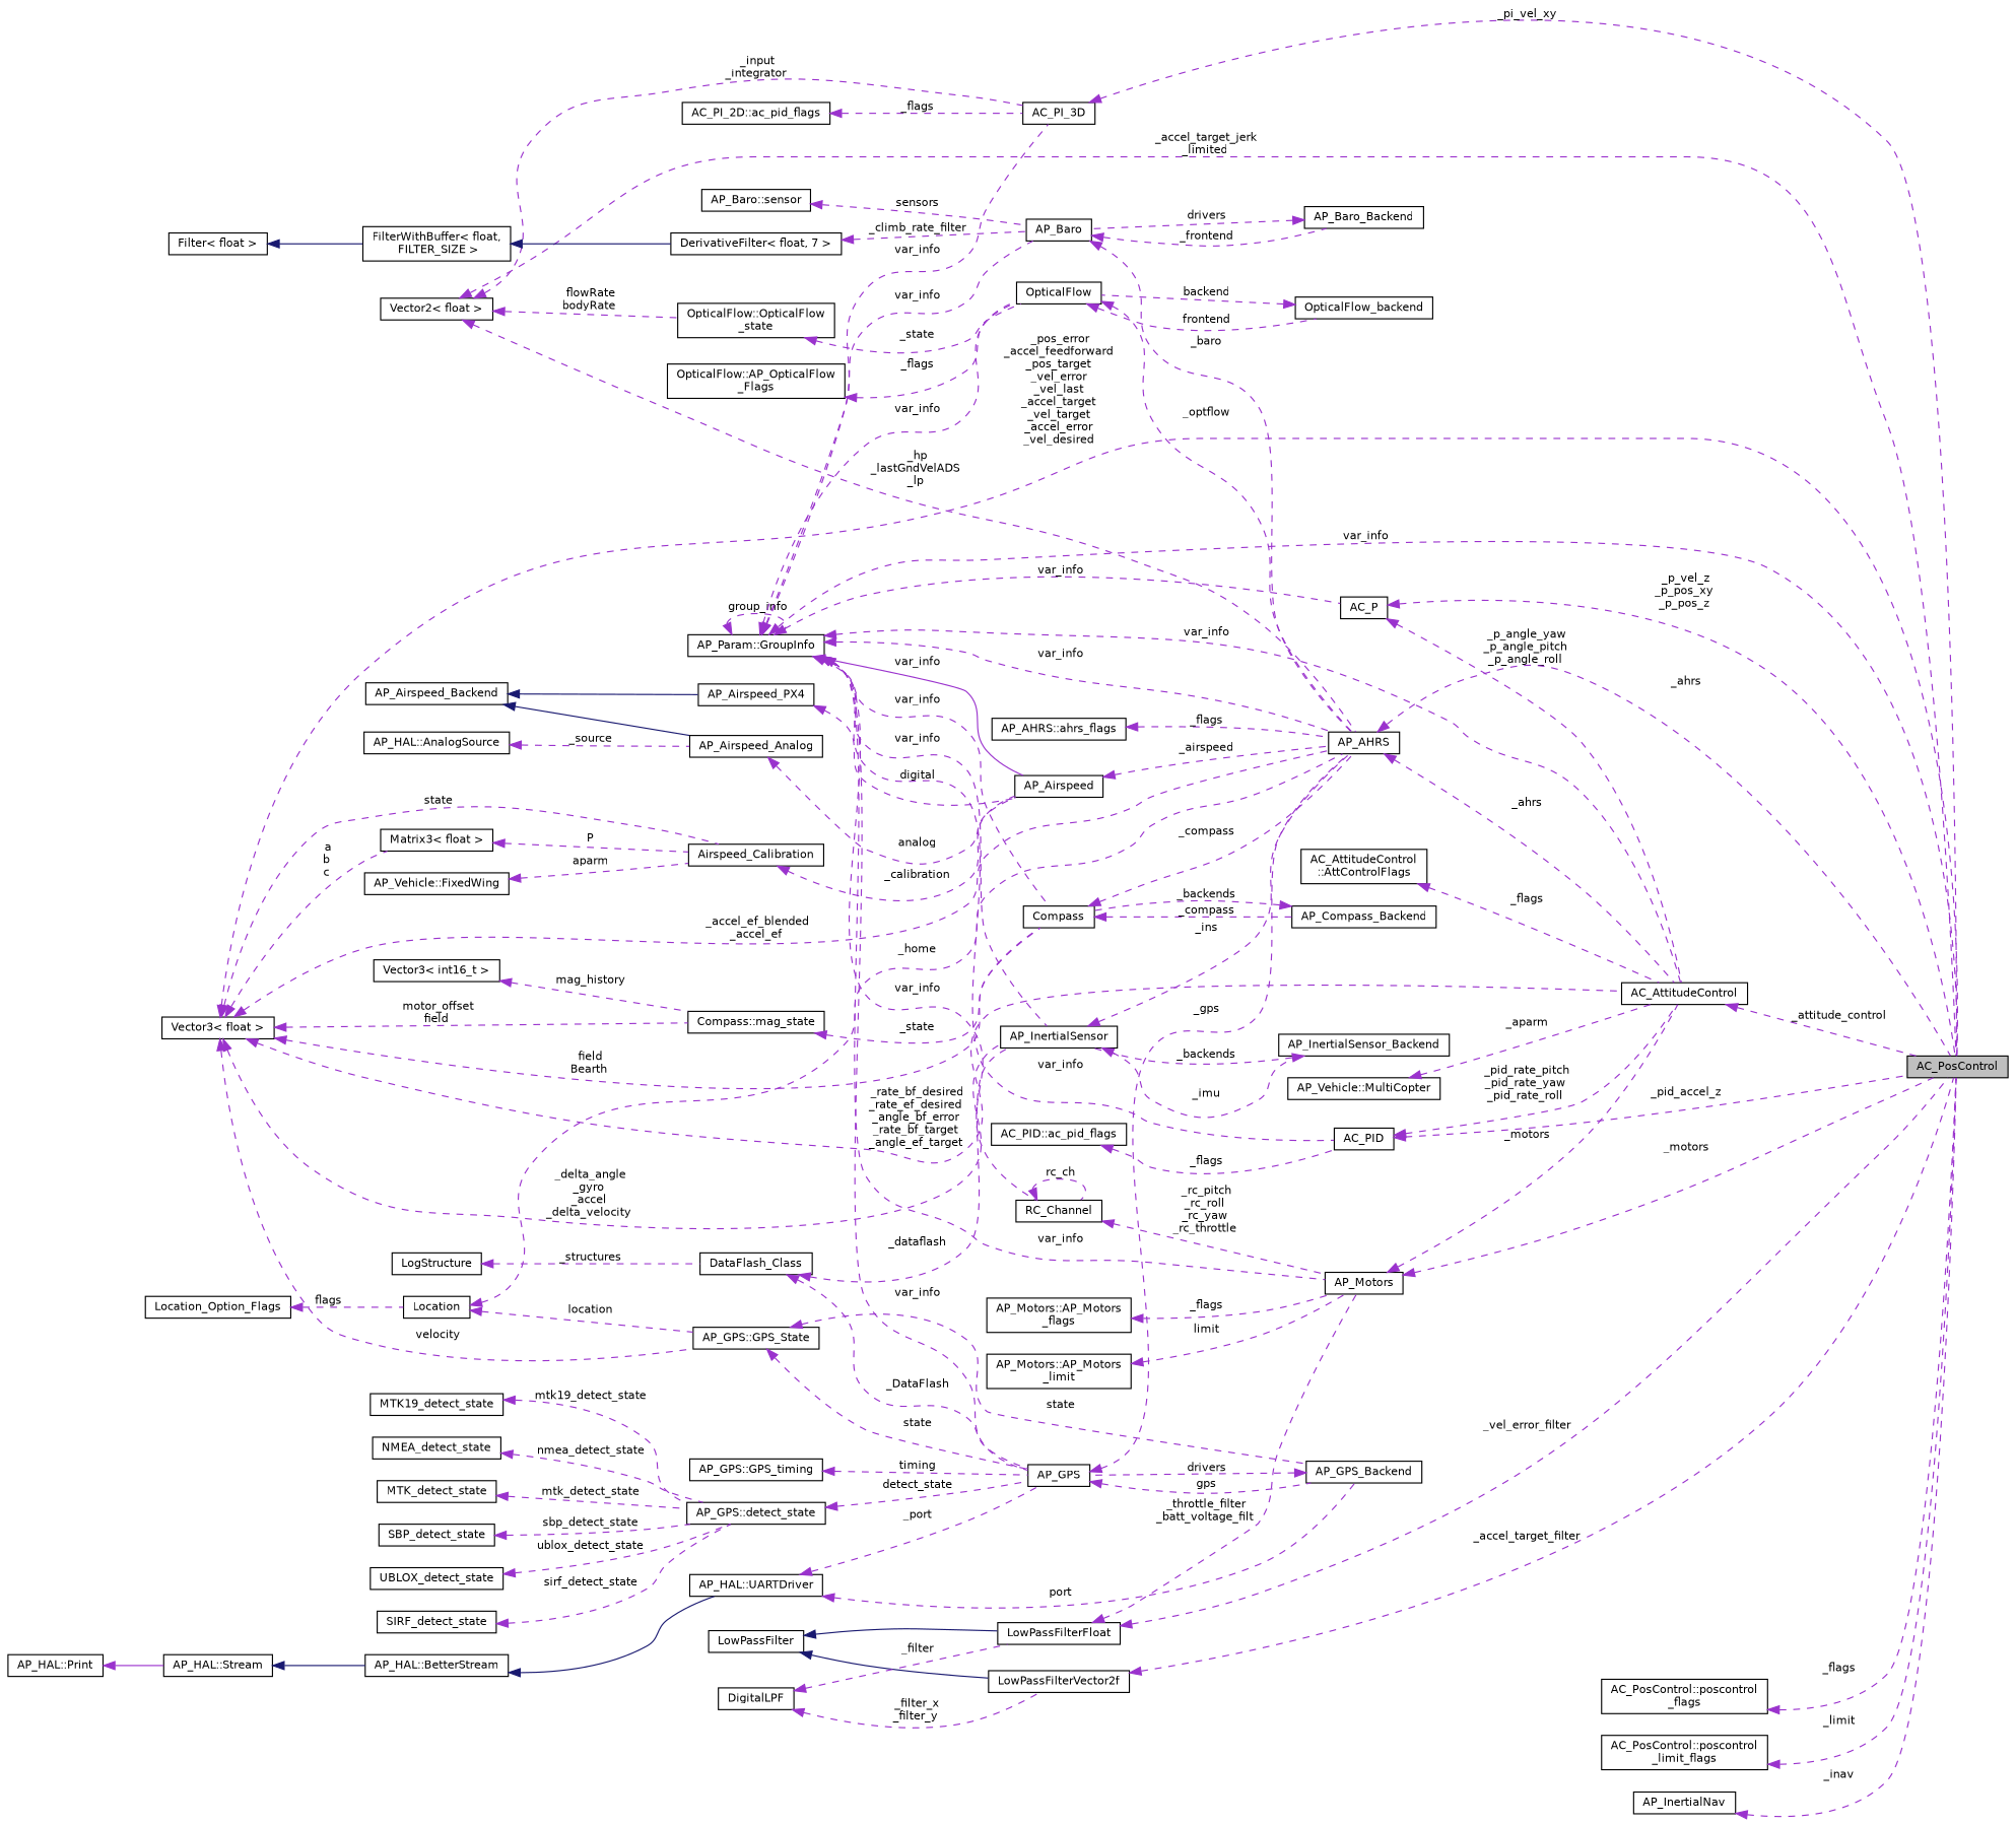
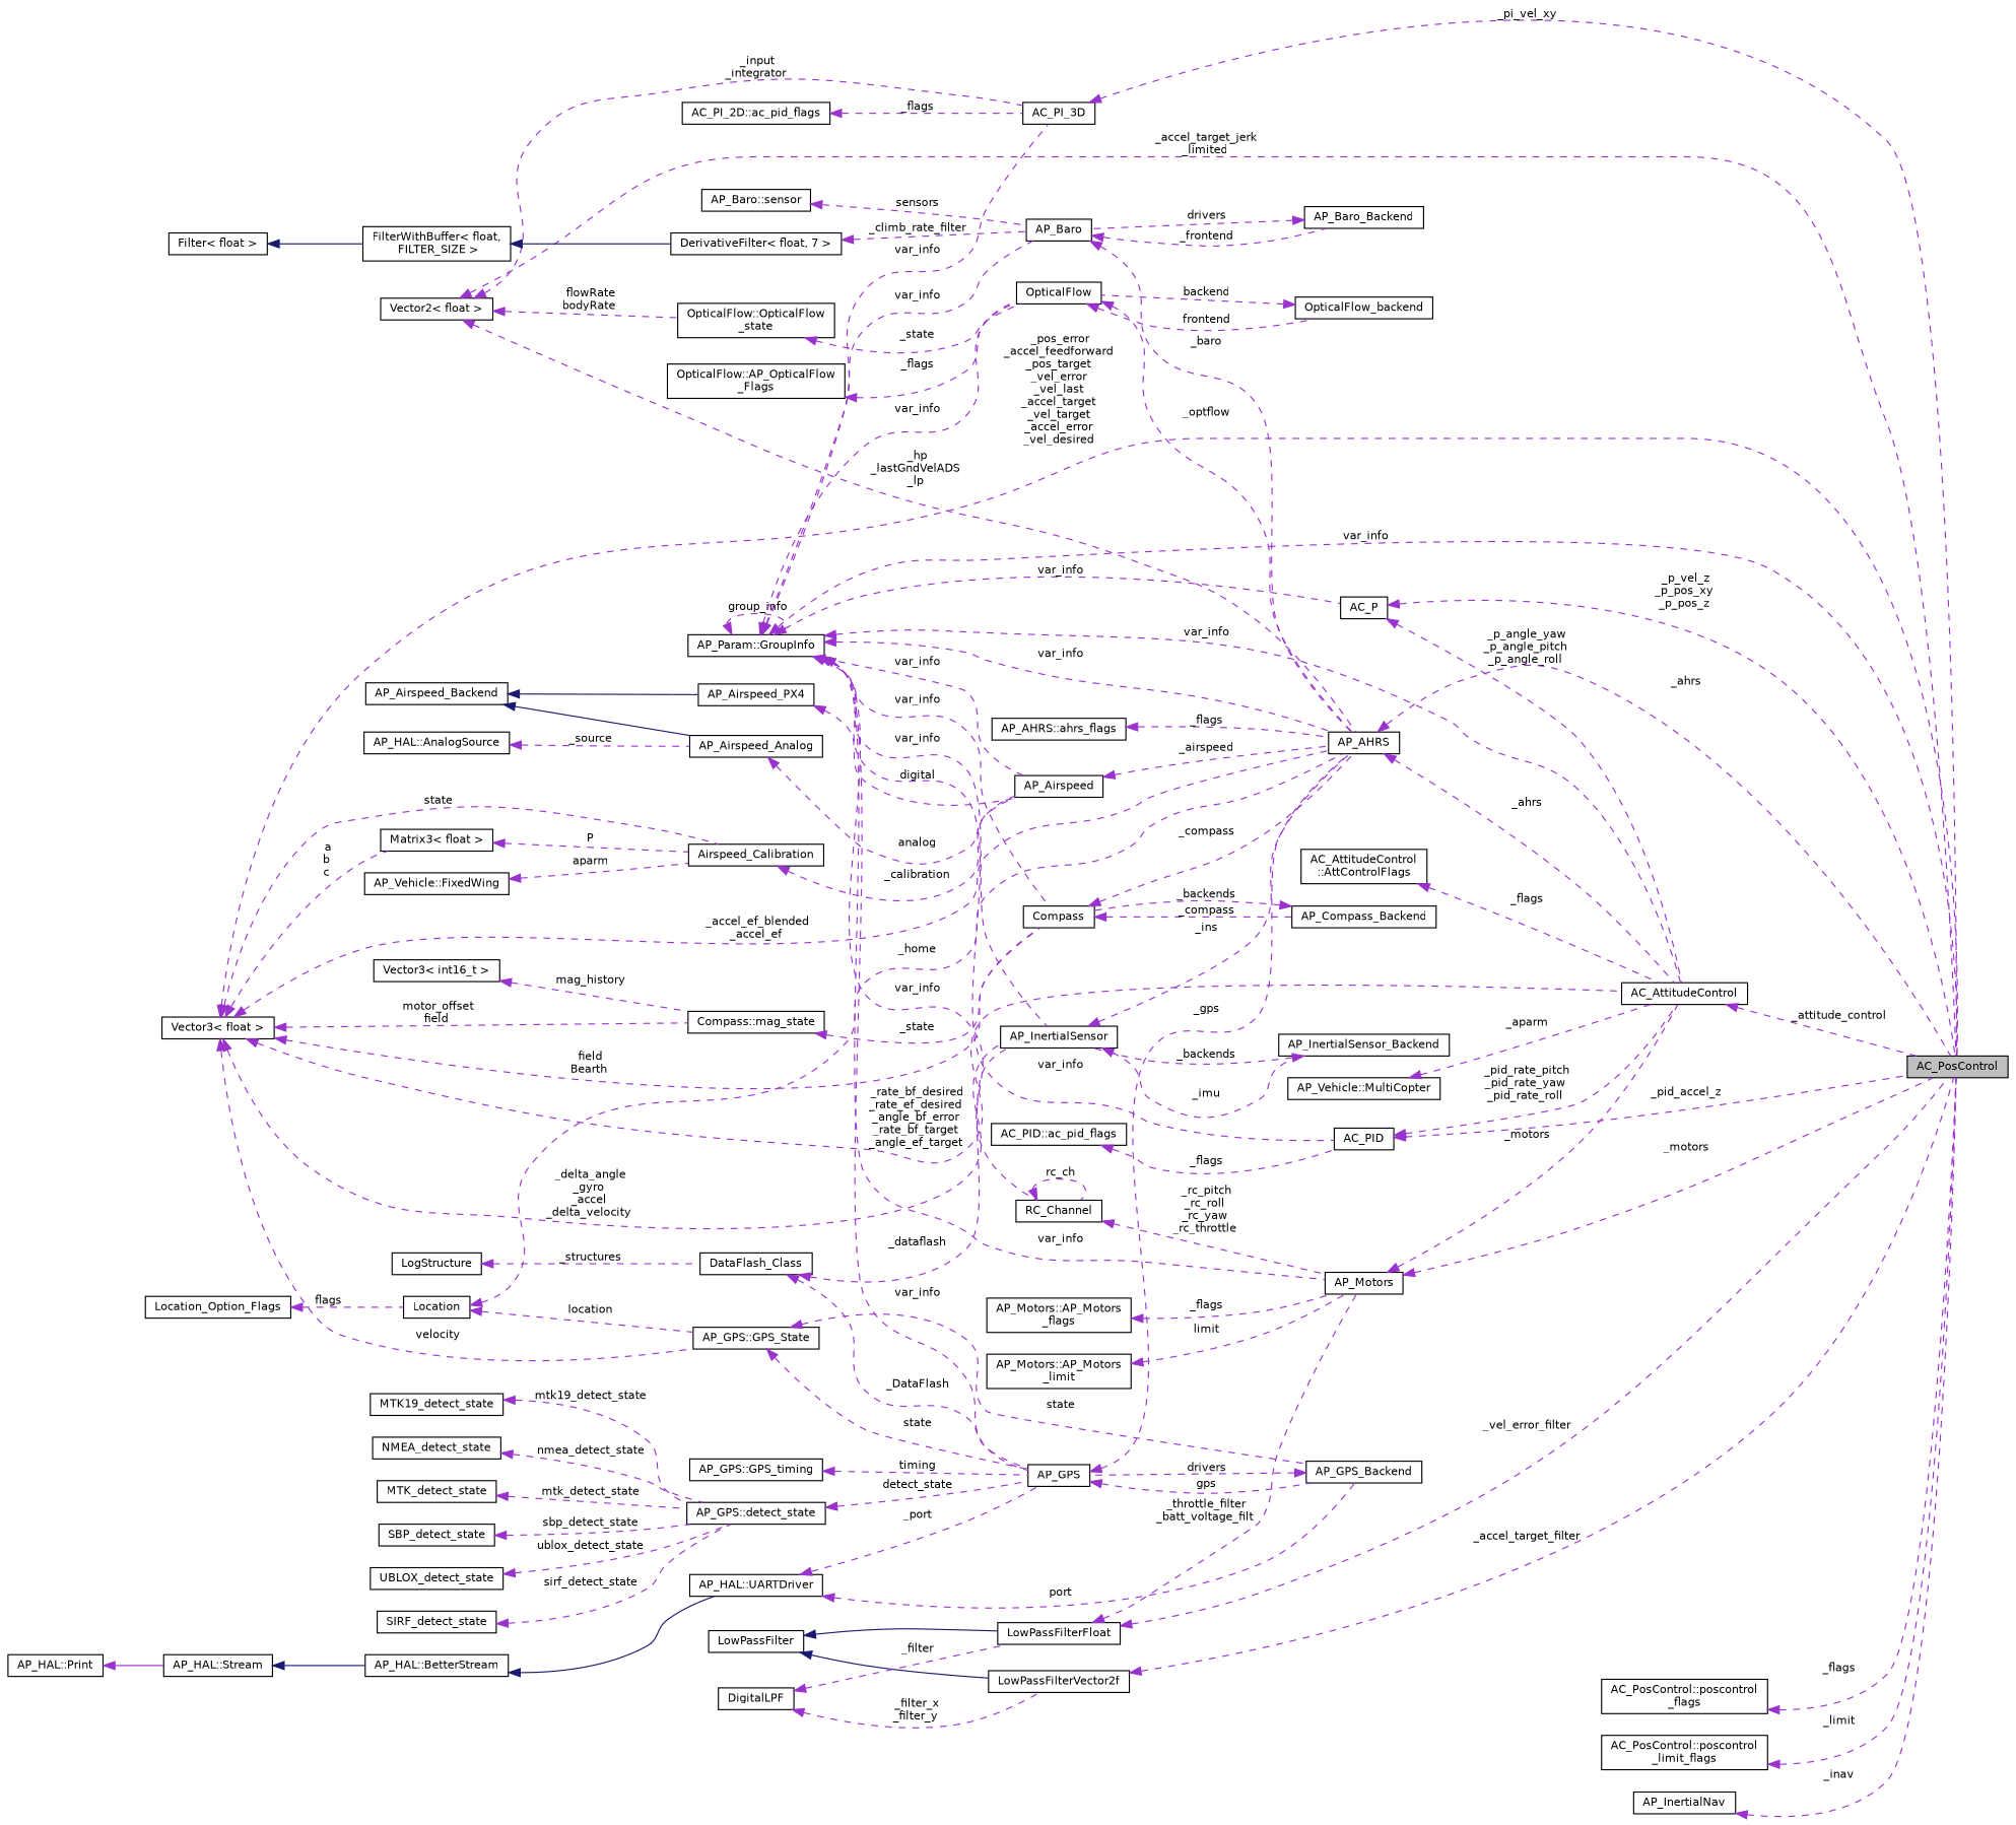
  digraph {
    rankdir=LR
    node [color=black fillcolor=white fontname=Helvetica fontsize=10 shape=record style=filled]
    edge [color=darkorchid3 dir=back fontname=Helvetica fontsize=10 labelfontname=Helvetica labelfontsize=10 style=dashed]
    n1 [fillcolor=grey75 fontcolor=black height=0.2 label=AC_PosControl width=0.4]
    n2 [height=0.2 label=AC_PI_3D width=0.4]
    n3 [height=0.2 label="AC_PI_2D::ac_pid_flags" width=0.4]
    n4 [height=0.2 label="AP_Param::GroupInfo" width=0.4]
    n5 [height=0.2 label=AC_P width=0.4]
    n6 [height=0.2 label=AC_AttitudeControl width=0.4]
    n7 [height=0.2 label=AP_AHRS width=0.4]
    n8 [height=0.2 label=AP_Baro width=0.4]
    n9 [height=0.2 label=OpticalFlow width=0.4]
    n10 [height=0.2 label=AP_InertialSensor width=0.4]
    n11 [height=0.2 label=AP_Airspeed width=0.4]
    n12 [height=0.2 label=AP_GPS width=0.4]
    n13 [height=0.2 label=Compass width=0.4]
    n14 [height=0.2 label=AP_Motors width=0.4]
    n15 [height=0.2 label=RC_Channel width=0.4]
    n16 [height=0.2 label=AC_PID width=0.4]
    n17 [height=0.2 label=AP_Baro_Backend width=0.4]
    n18 [height=0.2 label=OpticalFlow_backend width=0.4]
    n19 [height=0.2 label=AP_InertialSensor_Backend width=0.4]
    n20 [height=0.2 label=AP_GPS_Backend width=0.4]
    n21 [height=0.2 label=AP_Compass_Backend width=0.4]
    n22 [height=0.2 label="Vector2\< float \>" width=0.4]
    n23 [height=0.2 label="OpticalFlow::OpticalFlow\l_state" width=0.4]
    n24 [height=0.2 label=LowPassFilterVector2f width=0.4]
    n25 [height=0.2 label=LowPassFilter width=0.4]
    n26 [height=0.2 label=LowPassFilterFloat width=0.4]
    n27 [height=0.2 label=DigitalLPF width=0.4]
    n28 [height=0.2 label="Vector3\< float \>" width=0.4]
    n29 [height=0.2 label=Airspeed_Calibration width=0.4]
    n30 [height=0.2 label="Matrix3\< float \>" width=0.4]
    n31 [height=0.2 label="AP_GPS::GPS_State" width=0.4]
    n32 [height=0.2 label="Compass::mag_state" width=0.4]
    n33 [height=0.2 label="AC_PosControl::poscontrol\l_flags" width=0.4]
    n34 [height=0.2 label="AC_AttitudeControl\l::AttControlFlags" width=0.4]
    n35 [height=0.2 label="AP_Vehicle::MultiCopter" width=0.4]
    n36 [height=0.2 label="AP_AHRS::ahrs_flags" width=0.4]
    n37 [height=0.2 label="AP_Baro::sensor" width=0.4]
    n38 [height=0.2 label="DerivativeFilter\< float, 7 \>" width=0.4]
    n39 [height=0.2 label="FilterWithBuffer\< float,\l FILTER_SIZE \>" width=0.4]
    n40 [height=0.2 label="Filter\< float \>" width=0.4]
    n41 [height=0.2 label="OpticalFlow::AP_OpticalFlow\l_Flags" width=0.4]
    n42 [height=0.2 label=DataFlash_Class width=0.4]
    n43 [height=0.2 label=LogStructure width=0.4]
    n44 [height=0.2 label=AP_Airspeed_Analog width=0.4]
    n45 [height=0.2 label=AP_Airspeed_Backend width=0.4]
    n46 [height=0.2 label=AP_Airspeed_PX4 width=0.4]
    n47 [height=0.2 label="AP_HAL::AnalogSource" width=0.4]
    n48 [height=0.2 label="AP_Vehicle::FixedWing" width=0.4]
    n49 [height=0.2 label="AP_GPS::detect_state" width=0.4]
    n50 [height=0.2 label=SBP_detect_state width=0.4]
    n51 [height=0.2 label=UBLOX_detect_state width=0.4]
    n52 [height=0.2 label=SIRF_detect_state width=0.4]
    n53 [height=0.2 label=MTK19_detect_state width=0.4]
    n54 [height=0.2 label=NMEA_detect_state width=0.4]
    n55 [height=0.2 label=MTK_detect_state width=0.4]
    n56 [height=0.2 label="AP_GPS::GPS_timing" width=0.4]
    n57 [height=0.2 label="AP_HAL::UARTDriver" width=0.4]
    n58 [height=0.2 label="AP_HAL::BetterStream" width=0.4]
    n59 [height=0.2 label="AP_HAL::Stream" width=0.4]
    n60 [height=0.2 label="AP_HAL::Print" width=0.4]
    n61 [height=0.2 label=Location width=0.4]
    n62 [height=0.2 label=Location_Option_Flags width=0.4]
    n63 [height=0.2 label="Vector3\< int16_t \>" width=0.4]
    n64 [height=0.2 label="AP_Motors::AP_Motors\l_limit" width=0.4]
    n65 [height=0.2 label="AP_Motors::AP_Motors\l_flags" width=0.4]
    n66 [height=0.2 label="AC_PID::ac_pid_flags" width=0.4]
    n67 [height=0.2 label="AC_PosControl::poscontrol\l_limit_flags" width=0.4]
    n68 [height=0.2 label=AP_InertialNav width=0.4]
    n2 -> n1 [label=" _pi_vel_xy"]
    n3 -> n2 [label=" _flags"]
    n4 -> n1 [label=" var_info"]
    n4 -> n2 [label=" var_info"]
    n4 -> n4 [label=" group_info"]
    n4 -> n5 [label=" var_info"]
    n4 -> n6 [label=" var_info"]
    n4 -> n7 [label=" var_info"]
    n4 -> n8 [label=" var_info"]
    n4 -> n9 [label=" var_info"]
    n4 -> n10 [label=" var_info"]
-   n4 -> n11 [label=" var_info" style=solid]
+   n4 -> n11 [label=" var_info"]
    n4 -> n12 [label=" var_info"]
    n4 -> n13 [label=" var_info"]
    n4 -> n14 [label=" var_info"]
    n4 -> n15 [label=" var_info"]
    n4 -> n16 [label=" var_info"]
    n5 -> n1 [label=" _p_vel_z\n_p_pos_xy\n_p_pos_z"]
    n5 -> n6 [label=" _p_angle_yaw\n_p_angle_pitch\n_p_angle_roll"]
    n6 -> n1 [label=" _attitude_control"]
    n7 -> n1 [label=" _ahrs"]
    n7 -> n6 [label=" _ahrs"]
    n8 -> n7 [label=" _baro"]
    n8 -> n17 [label=" _frontend"]
    n9 -> n7 [label=" _optflow"]
    n9 -> n18 [label=" frontend"]
    n10 -> n7 [label=" _ins"]
    n10 -> n19 [label=" _imu"]
    n11 -> n7 [label=" _airspeed"]
    n12 -> n7 [label=" _gps"]
    n12 -> n20 [label=" gps"]
    n13 -> n7 [label=" _compass"]
    n13 -> n21 [label=" _compass"]
    n14 -> n1 [label=" _motors"]
    n14 -> n6 [label=" _motors"]
    n15 -> n14 [label=" _rc_pitch\n_rc_roll\n_rc_yaw\n_rc_throttle"]
    n15 -> n15 [label=" rc_ch"]
    n16 -> n1 [label=" _pid_accel_z"]
    n16 -> n6 [label=" _pid_rate_pitch\n_pid_rate_yaw\n_pid_rate_roll"]
    n17 -> n8 [label=" drivers"]
    n18 -> n9 [label=" backend"]
    n19 -> n10 [label=" _backends"]
    n20 -> n12 [label=" drivers"]
    n21 -> n13 [label=" _backends"]
    n22 -> n1 [label=" _accel_target_jerk\l_limited"]
    n22 -> n2 [label=" _input\n_integrator"]
    n22 -> n7 [label=" _hp\n_lastGndVelADS\n_lp"]
    n22 -> n23 [label=" flowRate\nbodyRate"]
    n23 -> n9 [label=" _state"]
    n24 -> n1 [label=" _accel_target_filter"]
    n25 -> n24 [color=midnightblue style=solid]
    n25 -> n26 [color=midnightblue style=solid]
    n26 -> n1 [label=" _vel_error_filter"]
    n26 -> n14 [label=" _throttle_filter\n_batt_voltage_filt"]
    n27 -> n24 [label=" _filter_x\n_filter_y"]
    n27 -> n26 [label=" _filter"]
    n28 -> n1 [label=" _pos_error\n_accel_feedforward\n_pos_target\n_vel_error\n_vel_last\n_accel_target\n_vel_target\n_accel_error\n_vel_desired"]
    n28 -> n6 [label=" _rate_bf_desired\n_rate_ef_desired\n_angle_bf_error\n_rate_bf_target\n_angle_ef_target"]
    n28 -> n7 [label=" _accel_ef_blended\n_accel_ef"]
    n28 -> n10 [label=" _delta_angle\n_gyro\n_accel\n_delta_velocity"]
    n28 -> n13 [label=" field\nBearth"]
    n28 -> n29 [label=" state"]
    n28 -> n30 [label=" a\nb\nc"]
    n28 -> n31 [label=" velocity"]
    n28 -> n32 [label=" motor_offset\nfield"]
    n29 -> n11 [label=" _calibration"]
    n30 -> n29 [label=" P"]
    n31 -> n12 [label=" state"]
    n31 -> n20 [label=" state"]
    n32 -> n13 [label=" _state"]
    n33 -> n1 [label=" _flags"]
    n34 -> n6 [label=" _flags"]
    n35 -> n6 [label=" _aparm"]
    n36 -> n7 [label=" _flags"]
    n37 -> n8 [label=" sensors"]
    n38 -> n8 [label=" _climb_rate_filter"]
    n39 -> n38 [color=midnightblue style=solid]
    n40 -> n39 [color=midnightblue style=solid]
    n41 -> n9 [label=" _flags"]
    n42 -> n10 [label=" _dataflash"]
    n42 -> n12 [label=" _DataFlash"]
    n43 -> n42 [label=" _structures"]
    n44 -> n11 [label=" analog"]
    n45 -> n44 [color=midnightblue style=solid]
    n45 -> n46 [color=midnightblue style=solid]
    n46 -> n11 [label=" digital"]
    n47 -> n44 [label=" _source"]
    n48 -> n29 [label=" aparm"]
    n49 -> n12 [label=" detect_state"]
    n50 -> n49 [label=" sbp_detect_state"]
    n51 -> n49 [label=" ublox_detect_state"]
    n52 -> n49 [label=" sirf_detect_state"]
    n53 -> n49 [label=" mtk19_detect_state"]
    n54 -> n49 [label=" nmea_detect_state"]
    n55 -> n49 [label=" mtk_detect_state"]
    n56 -> n12 [label=" timing"]
    n57 -> n12 [label=" _port"]
    n57 -> n20 [label=" port"]
    n58 -> n57 [color=midnightblue style=solid]
    n59 -> n58 [color=midnightblue style=solid]
    n60 -> n59 [style=solid]
    n61 -> n7 [label=" _home"]
    n61 -> n31 [label=" location"]
    n62 -> n61 [label=" flags"]
    n63 -> n32 [label=" mag_history"]
    n64 -> n14 [label=" limit"]
    n65 -> n14 [label=" _flags"]
    n66 -> n16 [label=" _flags"]
    n67 -> n1 [label=" _limit"]
    n68 -> n1 [label=" _inav"]
  }
